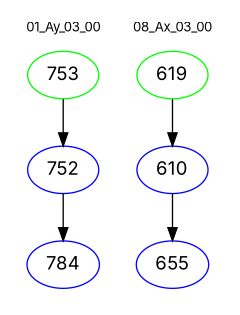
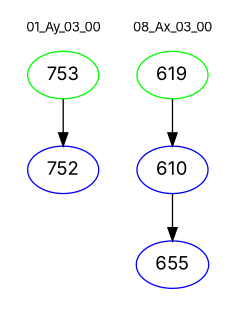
  digraph {
    fontname=Inter
    node [color=blue fontname=Inter]
    edge [color=black fontname=Inter]
    n1 [color=green label=753]
    n2 [label=752]
-   n3 [label=784]
    n4 [color=green label=619]
    n5 [label=610]
    n6 [label=655]
    subgraph cluster_1 {
      color=white
      fontsize=10
      label="01_Ay_03_00"
      n1
      n2
-     n3
    }
    subgraph cluster_2 {
      color=white
      fontsize=10
      label="08_Ax_03_00"
      n4
      n5
      n6
    }
    n1 -> n2
-   n2 -> n3
    n4 -> n5
    n5 -> n6
  }
